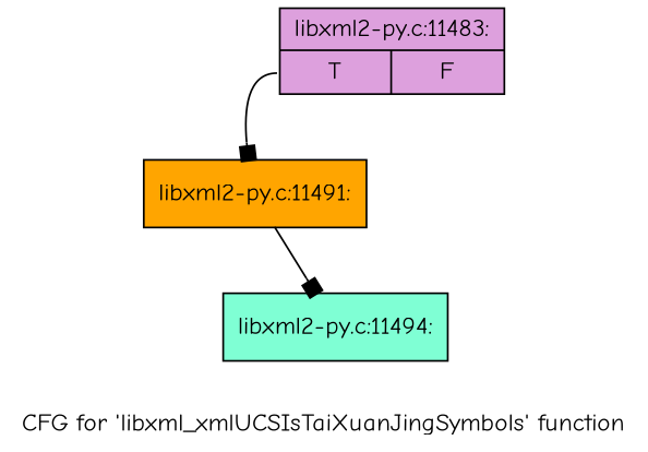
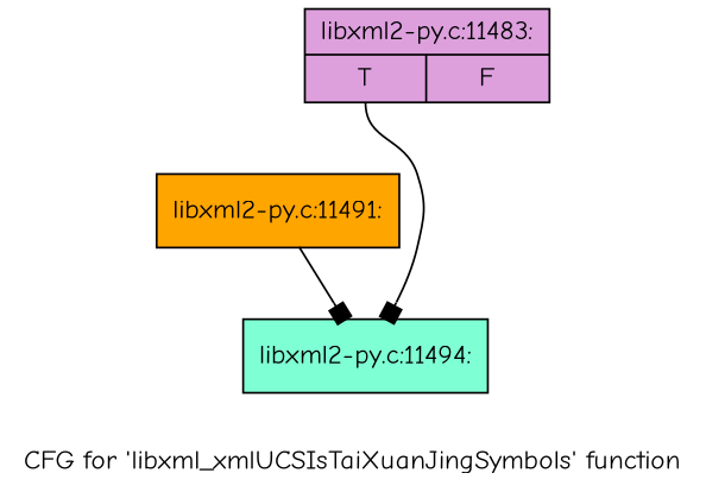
  digraph {
    fontname="Comic Neue"
    label="CFG for 'libxml_xmlUCSIsTaiXuanJingSymbols' function"
    node [fontname="Comic Neue" shape=record style=filled]
    edge [arrowhead=box fontname="Comic Neue"]
    n1 [fillcolor=plum label="{libxml2-py.c:11483:|{<s0>T|<s1>F}}"]
    n2 [fillcolor=orange label="{libxml2-py.c:11491:}"]
    n3 [fillcolor=aquamarine label="{libxml2-py.c:11494:}"]
-   n1 -> n2 [tailport=s0]
+   n1 -> n3 [tailport=s0]
    n2 -> n3
  }
